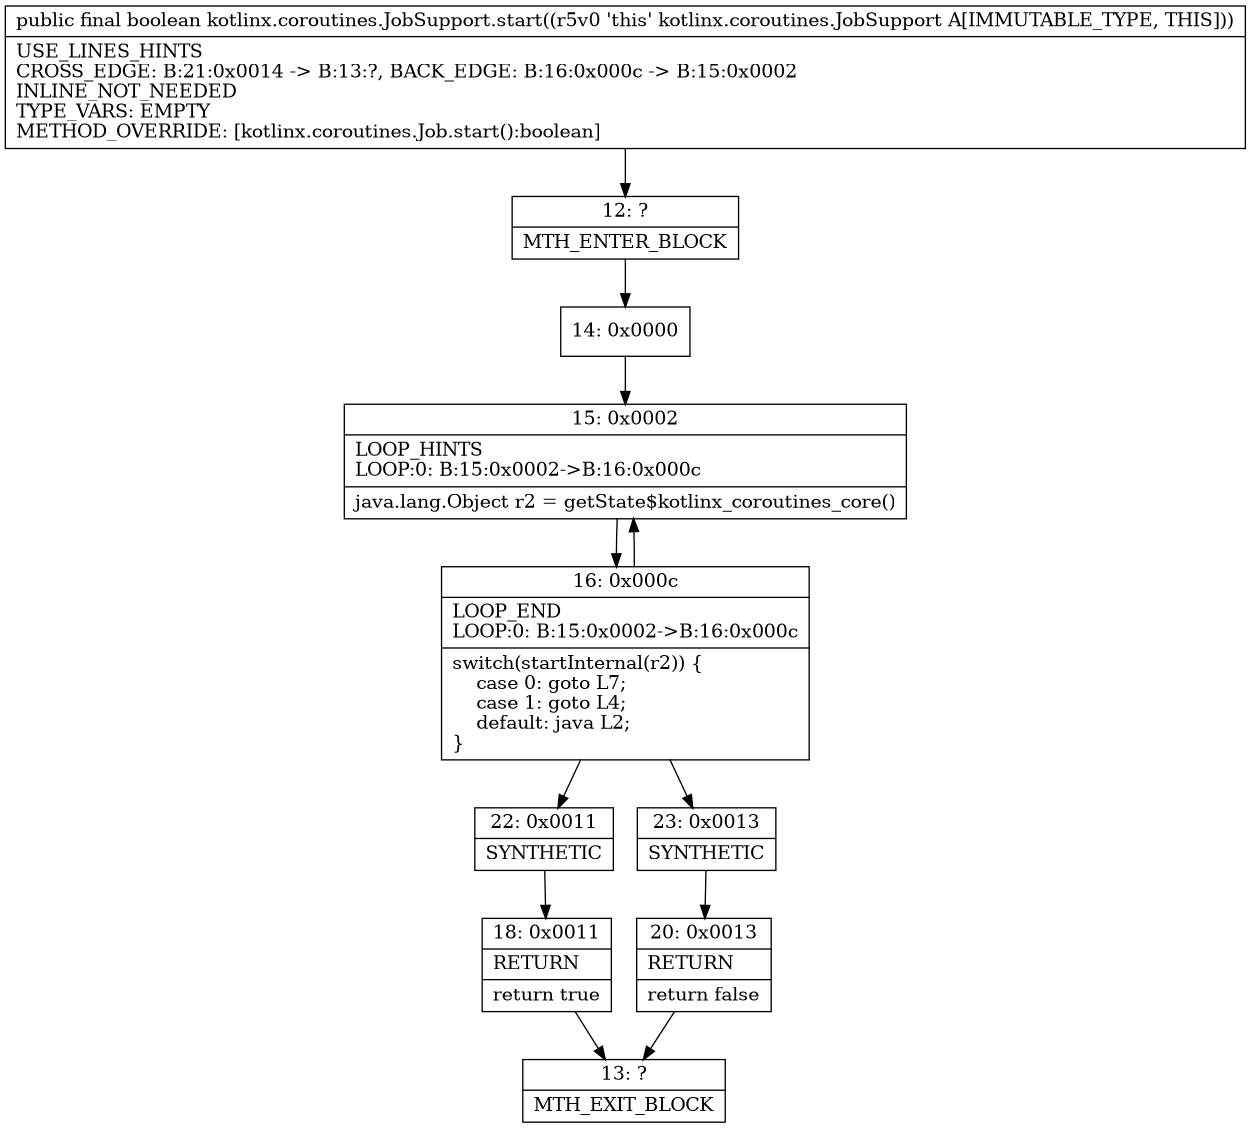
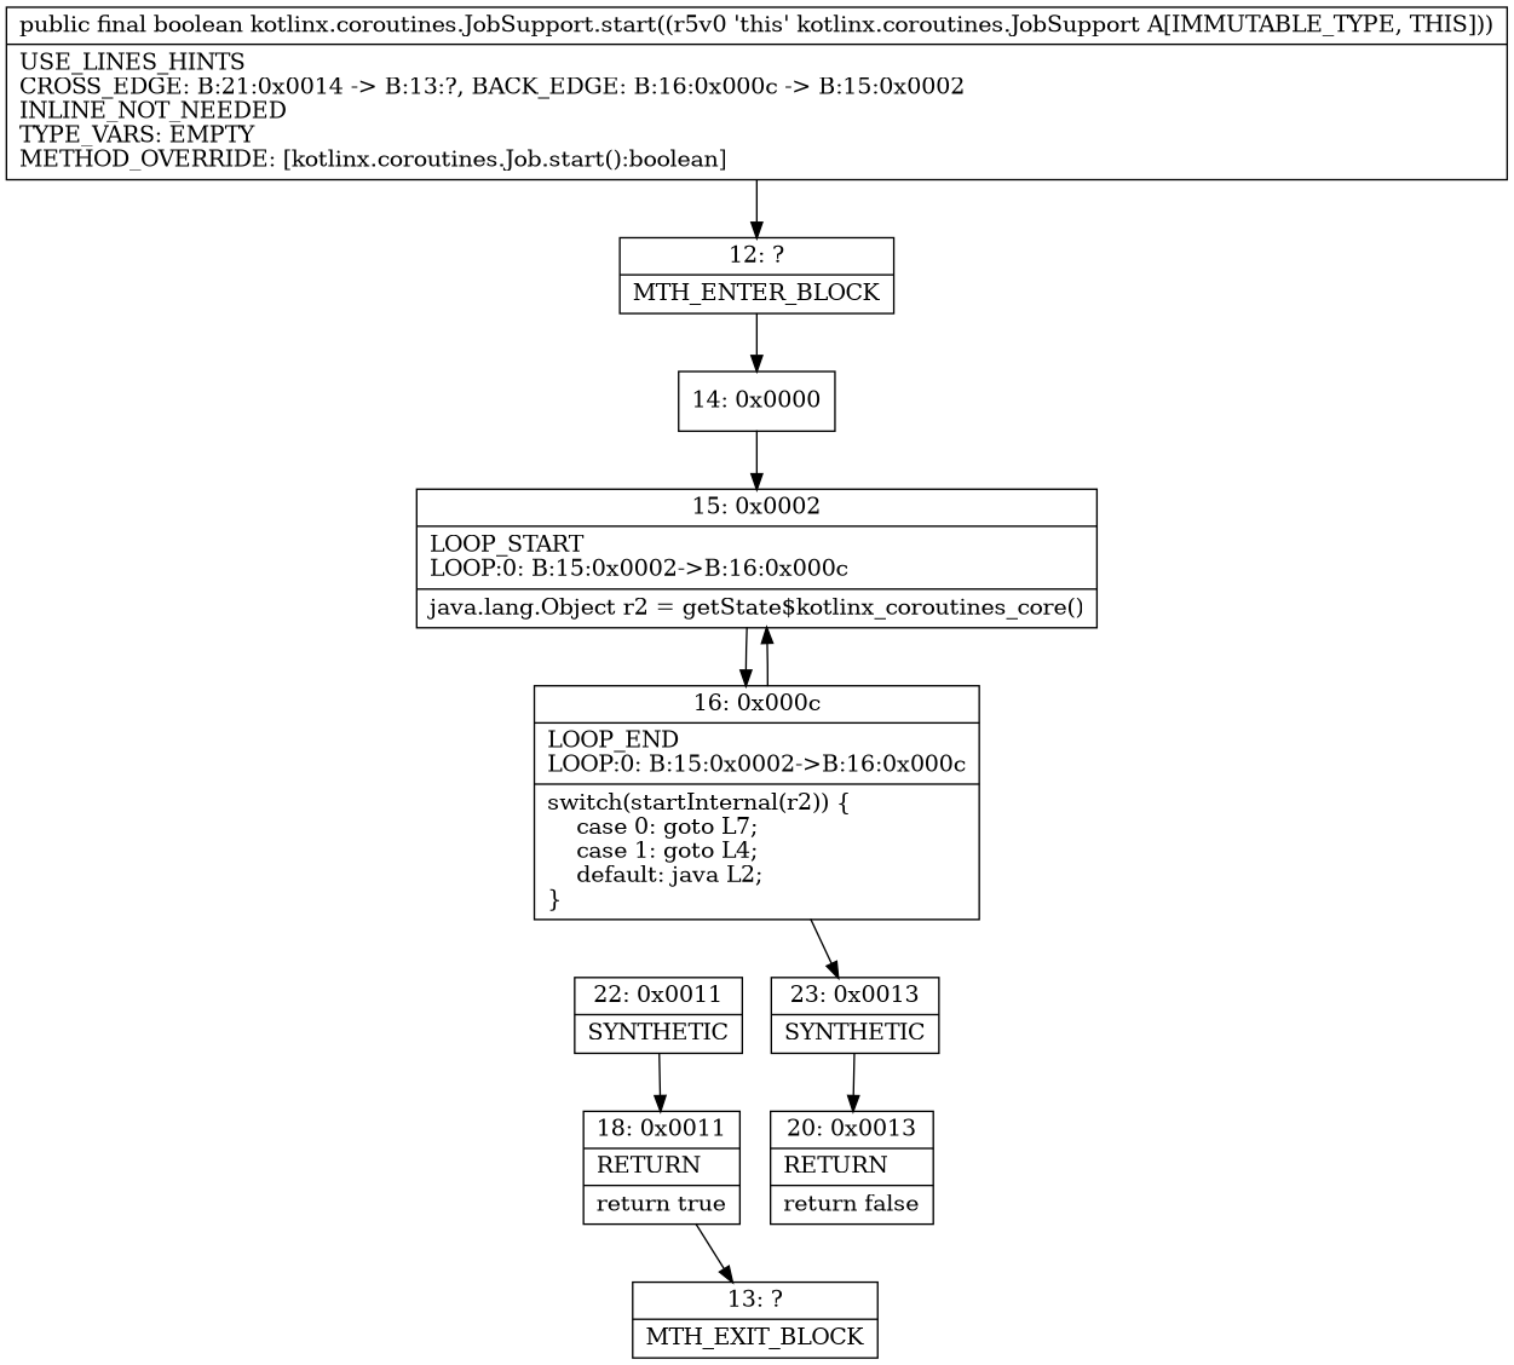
  digraph {
    node [shape=record]
    n1 [label="{12\:\ ?|MTH_ENTER_BLOCK\l}"]
    n2 [label="{14\:\ 0x0000}"]
-   n3 [label="{15\:\ 0x0002|LOOP_HINTS\lLOOP:0: B:15:0x0002\-\>B:16:0x000c\l|java.lang.Object r2 = getState$kotlinx_coroutines_core()\l}"]
+   n3 [label="{15\:\ 0x0002|LOOP_START\lLOOP:0: B:15:0x0002\-\>B:16:0x000c\l|java.lang.Object r2 = getState$kotlinx_coroutines_core()\l}"]
    n4 [label="{16\:\ 0x000c|LOOP_END\lLOOP:0: B:15:0x0002\-\>B:16:0x000c\l|switch(startInternal(r2)) \{\l    case 0: goto L7;\l    case 1: goto L4;\l    default: java L2;\l\}\l}"]
    n5 [label="{22\:\ 0x0011|SYNTHETIC\l}"]
    n6 [label="{23\:\ 0x0013|SYNTHETIC\l}"]
    n7 [label="{18\:\ 0x0011|RETURN\l|return true\l}"]
    n8 [label="{20\:\ 0x0013|RETURN\l|return false\l}"]
    n9 [label="{13\:\ ?|MTH_EXIT_BLOCK\l}"]
    n10 [label="{public final boolean kotlinx.coroutines.JobSupport.start((r5v0 'this' kotlinx.coroutines.JobSupport A[IMMUTABLE_TYPE, THIS]))  | USE_LINES_HINTS\lCROSS_EDGE: B:21:0x0014 \-\> B:13:?, BACK_EDGE: B:16:0x000c \-\> B:15:0x0002\lINLINE_NOT_NEEDED\lTYPE_VARS: EMPTY\lMETHOD_OVERRIDE: [kotlinx.coroutines.Job.start():boolean]\l}"]
    n1 -> n2
    n2 -> n3
    n3 -> n4
    n4 -> n3
-   n4 -> n5
    n4 -> n6
    n5 -> n7
    n6 -> n8
    n7 -> n9
-   n8 -> n9
    n10 -> n1
  }
